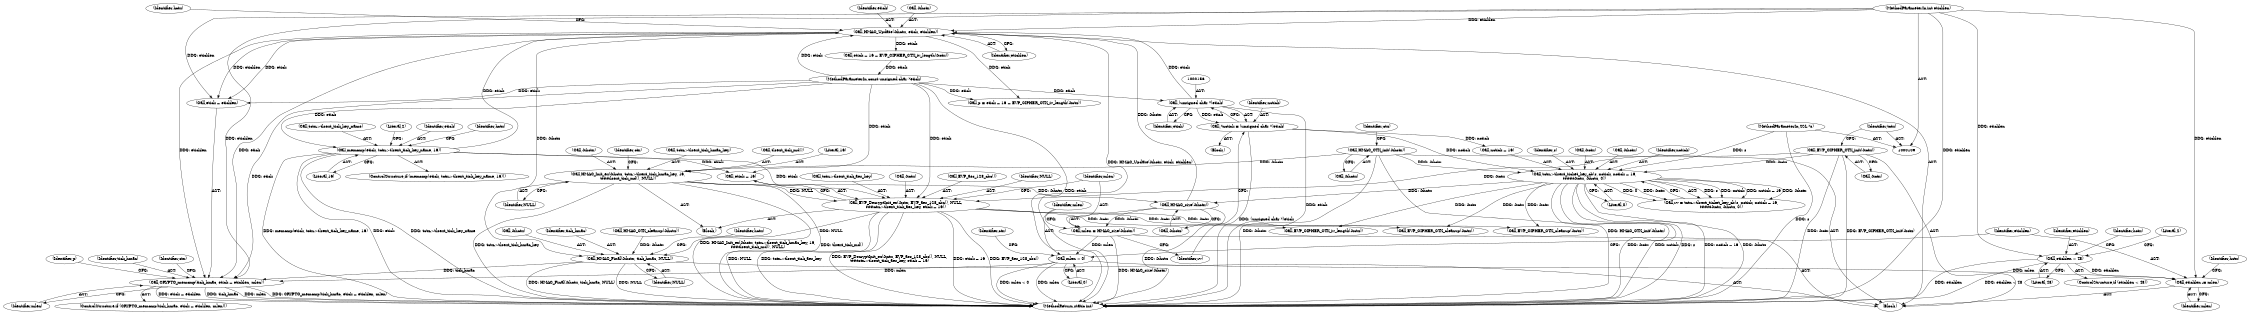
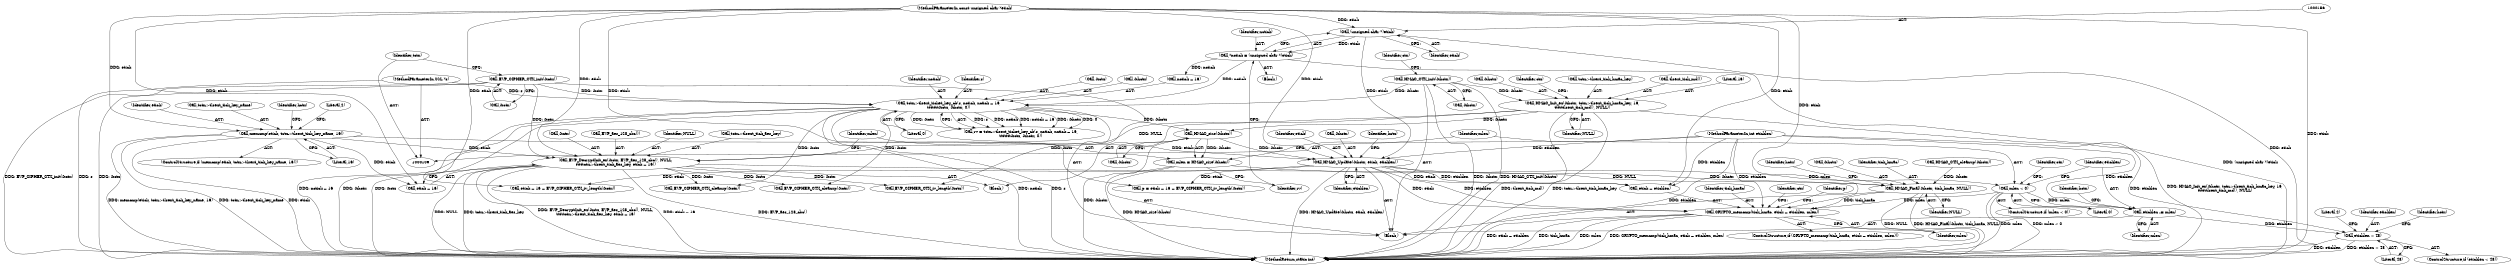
  digraph {
    n1 [label="(Call,CRYPTO_memcmp(tick_hmac, etick + eticklen, mlen))"]
    n2 [label="(ControlStructure,if (CRYPTO_memcmp(tick_hmac, etick + eticklen, mlen)))"]
    n3 [label="(Identifier,mlen)"]
    n4 [label="(MethodReturn,static int)"]
    n5 [label="(Call,HMAC_Final(&hctx, tick_hmac, NULL))"]
    n6 [label="(Block,)"]
    n7 [label="(Identifier,NULL)"]
    n8 [label="(Call,HMAC_CTX_cleanup(&hctx))"]
    n9 [label="(Call,HMAC_Update(&hctx, etick, eticklen))"]
    n10 [label="(Call,etick + eticklen)"]
    n11 [label="(Call,etick + 16 + EVP_CIPHER_CTX_iv_length(&ctx))"]
    n12 [label="(Identifier,eticklen)"]
    n13 [label="(Call,p = etick + 16 + EVP_CIPHER_CTX_iv_length(&ctx))"]
    n14 [label="(Call,HMAC_size(&hctx))"]
    n15 [label="(Call,mlen = HMAC_size(&hctx))"]
    n16 [label="(Call,&hctx)"]
    n17 [label="(Call,mlen < 0)"]
    n18 [label="(Identifier,rv)"]
    n19 [label="(Call,tctx->tlsext_ticket_key_cb(s, nctick, nctick + 16,\n\t\t\t\t\t\t\t&ctx, &hctx, 0))"]
    n20 [label="(Call,rv = tctx->tlsext_ticket_key_cb(s, nctick, nctick + 16,\n\t\t\t\t\t\t\t&ctx, &hctx, 0))"]
    n21 [label="(Call,EVP_CIPHER_CTX_cleanup(&ctx))"]
    n22 [label="(Call,EVP_CIPHER_CTX_iv_length(&ctx))"]
    n23 [label="(Literal,0)"]
    n24 [label="(Call,EVP_CIPHER_CTX_cleanup(&ctx))"]
    n25 [label="(MethodParameterIn,SSL *s)"]
    1000109
    n27 [label="(Call,*nctick = (unsigned char *)etick)"]
    n28 [label="(Call,(unsigned char *)etick)"]
    n29 [label="(Call,nctick + 16)"]
    n30 [label="(Block,)"]
    n31 [label="(Identifier,etick)"]
    n32 [label="(MethodParameterIn,const unsigned char *etick)"]
    n33 [label="(Call,memcmp(etick, tctx->tlsext_tick_key_name, 16))"]
    n34 [label="(Call,EVP_DecryptInit_ex(&ctx, EVP_aes_128_cbc(), NULL,\n\t\t\t\ttctx->tlsext_tick_aes_key, etick + 16))"]
    n35 [label="(Call,etick + 16)"]
    n36 [label="(ControlStructure,if (memcmp(etick, tctx->tlsext_tick_key_name, 16)))"]
    n37 [label="(Literal,16)"]
    n38 [label="(Block,)"]
    n39 [label="(Call,EVP_CIPHER_CTX_init(&ctx))"]
    n40 [label="(Call,&ctx)"]
    n41 [label="(Call,HMAC_CTX_init(&hctx))"]
    n42 [label="(Call,HMAC_Init_ex(&hctx, tctx->tlsext_tick_hmac_key, 16,\n\t\t\t\t\ttlsext_tick_md(), NULL))"]
    n43 [label="(Call,&hctx)"]
    n44 [label="(Identifier,NULL)"]
    n45 [label="(Call,eticklen -= mlen)"]
    n46 [label="(Identifier,mlen)"]
+   n47 [label="(ControlStructure,if (mlen < 0))"]
    n48 [label="(Literal,0)"]
    n49 [label="(Call,eticklen < 48)"]
    n50 [label="(Literal,48)"]
    n51 [label="(ControlStructure,if (eticklen < 48))"]
    n52 [label="(MethodParameterIn,int eticklen)"]
    n53 [label="(Identifier,hctx)"]
    n54 [label="(Identifier,ctx)"]
    n55 [label="(Identifier,ctx)"]
    n56 [label="(Identifier,nctick)"]
    n57 [label="(Identifier,hctx)"]
    n58 [label="(Call,&ctx)"]
    n59 [label="(Call,EVP_aes_128_cbc())"]
    n60 [label="(Identifier,hctx)"]
    n61 [label="(Literal,2)"]
    n62 [label="(Identifier,nctick)"]
    n63 [label="(Identifier,eticklen)"]
    n64 [label="(Call,tctx->tlsext_tick_hmac_key)"]
    n65 [label="(Identifier,etick)"]
    n66 [label="(Identifier,p)"]
    n67 [label="(Identifier,mlen)"]
    n68 [label="(Identifier,etick)"]
    n69 [label="(Call,tlsext_tick_md())"]
    n70 [label="(Literal,2)"]
    n71 [label="(Literal,16)"]
    n72 [label="(Identifier,ctx)"]
    n73 [label="(Identifier,tick_hmac)"]
    n74 [label="(Identifier,eticklen)"]
    n75 [label="(Call,&hctx)"]
    n76 [label="(Identifier,s)"]
    n77 [label="(Identifier,hctx)"]
    n78 [label="(Call,&ctx)"]
    n79 [label="(Identifier,ctx)"]
    n80 [label="(Identifier,tctx)"]
    n81 [label="(Identifier,NULL)"]
    n82 [label="(Identifier,mlen)"]
    n83 [label="(Identifier,hctx)"]
    n84 [label="(Call,tctx->tlsext_tick_key_name)"]
    n85 [label="(Call,&hctx)"]
    n86 [label="(Identifier,tick_hmac)"]
    n87 [label="(Call,&hctx)"]
    n88 [label="(Call,&hctx)"]
    n89 [label="(Call,tctx->tlsext_tick_aes_key)"]
    1000156
    n1 -> n2 [label="AST: "]
    n1 -> n3 [label="CFG: "]
    n1 -> n4 [label="DDG: etick + eticklen"]
    n1 -> n4 [label="DDG: tick_hmac"]
    n1 -> n4 [label="DDG: mlen"]
    n1 -> n4 [label="DDG: CRYPTO_memcmp(tick_hmac, etick + eticklen, mlen)"]
    n3 -> n1 [label="AST: "]
    n5 -> n1 [label="DDG: tick_hmac"]
    n5 -> n4 [label="DDG: NULL"]
    n5 -> n4 [label="DDG: HMAC_Final(&hctx, tick_hmac, NULL)"]
    n5 -> n6 [label="AST: "]
    n5 -> n7 [label="CFG: "]
    n7 -> n5 [label="AST: "]
    n8 -> n5 [label="DDG: &hctx"]
    n9 -> n1 [label="DDG: etick"]
    n9 -> n1 [label="DDG: eticklen"]
    n9 -> n4 [label="DDG: HMAC_Update(&hctx, etick, eticklen)"]
    n9 -> n5 [label="DDG: &hctx"]
    n9 -> n6 [label="AST: "]
    n9 -> n10 [label="DDG: etick"]
    n9 -> n10 [label="DDG: eticklen"]
    n9 -> n11 [label="DDG: etick"]
    n9 -> n12 [label="CFG: "]
    n9 -> n13 [label="DDG: etick"]
    n10 -> n1 [label="AST: "]
    n12 -> n9 [label="AST: "]
    n14 -> n4 [label="DDG: &hctx"]
    n14 -> n9 [label="DDG: &hctx"]
    n14 -> n15 [label="AST: "]
    n14 -> n15 [label="DDG: &hctx"]
    n14 -> n16 [label="CFG: "]
    n15 -> n4 [label="DDG: HMAC_size(&hctx)"]
    n15 -> n6 [label="AST: "]
    n15 -> n17 [label="DDG: mlen"]
    n15 -> n18 [label="CFG: "]
    n16 -> n14 [label="AST: "]
    n17 -> n1 [label="DDG: mlen"]
    n17 -> n4 [label="DDG: mlen < 0"]
    n17 -> n4 [label="DDG: mlen"]
    n17 -> n45 [label="DDG: mlen"]
+   n17 -> n47 [label="AST: "]
    n17 -> n48 [label="CFG: "]
    n18 -> n27 [label="CFG: "]
    n19 -> n4 [label="DDG: nctick + 16"]
    n19 -> n4 [label="DDG: &hctx"]
    n19 -> n4 [label="DDG: &ctx"]
    n19 -> n4 [label="DDG: nctick"]
    n19 -> n4 [label="DDG: s"]
    n19 -> n14 [label="DDG: &hctx"]
    n19 -> n20 [label="AST: "]
    n19 -> n20 [label="DDG: s"]
    n19 -> n20 [label="DDG: nctick"]
    n19 -> n20 [label="DDG: nctick + 16"]
    n19 -> n20 [label="DDG: &hctx"]
    n19 -> n20 [label="DDG: 0"]
    n19 -> n20 [label="DDG: &ctx"]
    n19 -> n21 [label="DDG: &ctx"]
    n19 -> n22 [label="DDG: &ctx"]
    n19 -> n23 [label="CFG: "]
    n19 -> n24 [label="DDG: &ctx"]
    n20 -> n19 [label="CFG: "]
    n23 -> n19 [label="AST: "]
    n25 -> n4 [label="DDG: s"]
    n25 -> n19 [label="DDG: s"]
    n25 -> 1000109 [label="AST: "]
    n27 -> n4 [label="DDG: (unsigned char *)etick"]
    n27 -> n19 [label="DDG: nctick"]
    n27 -> n28 [label="CFG: "]
    n27 -> n29 [label="DDG: nctick"]
    n27 -> n30 [label="AST: "]
    n28 -> n4 [label="DDG: etick"]
    n28 -> n9 [label="DDG: etick"]
    n28 -> n27 [label="AST: "]
    n28 -> n27 [label="DDG: etick"]
    n28 -> n31 [label="CFG: "]
    n29 -> n19 [label="AST: "]
    n31 -> n28 [label="AST: "]
    n32 -> n1 [label="DDG: etick"]
    n32 -> n4 [label="DDG: etick"]
    n32 -> n9 [label="DDG: etick"]
    n32 -> n10 [label="DDG: etick"]
-   n11 -> n32 [label="DDG: etick"]
+   n32 -> n11 [label="DDG: etick"]
    n32 -> n13 [label="DDG: etick"]
    n32 -> n28 [label="DDG: etick"]
    n32 -> n33 [label="DDG: etick"]
    n32 -> n34 [label="DDG: etick"]
    n32 -> n35 [label="DDG: etick"]
    n33 -> n4 [label="DDG: memcmp(etick, tctx->tlsext_tick_key_name, 16)"]
    n33 -> n4 [label="DDG: tctx->tlsext_tick_key_name"]
    n33 -> n4 [label="DDG: etick"]
    n33 -> n9 [label="DDG: etick"]
    n33 -> n34 [label="DDG: etick"]
    n33 -> n35 [label="DDG: etick"]
    n33 -> n36 [label="AST: "]
    n33 -> n37 [label="CFG: "]
    n34 -> n4 [label="DDG: NULL"]
    n34 -> n4 [label="DDG: tctx->tlsext_tick_aes_key"]
    n34 -> n4 [label="DDG: EVP_DecryptInit_ex(&ctx, EVP_aes_128_cbc(), NULL,\n\t\t\t\ttctx->tlsext_tick_aes_key, etick + 16)"]
    n34 -> n4 [label="DDG: etick + 16"]
    n34 -> n4 [label="DDG: EVP_aes_128_cbc()"]
    n34 -> n5 [label="DDG: NULL"]
    n34 -> n21 [label="DDG: &ctx"]
    n34 -> n22 [label="DDG: &ctx"]
    n34 -> n24 [label="DDG: &ctx"]
    n34 -> n35 [label="CFG: "]
    n34 -> n38 [label="AST: "]
    n35 -> n34 [label="AST: "]
    n37 -> n33 [label="AST: "]
    n39 -> n4 [label="DDG: EVP_CIPHER_CTX_init(&ctx)"]
    n39 -> n4 [label="DDG: &ctx"]
    n39 -> n6 [label="AST: "]
    n39 -> n19 [label="DDG: &ctx"]
    n39 -> n34 [label="DDG: &ctx"]
    n39 -> n40 [label="CFG: "]
    n40 -> n39 [label="AST: "]
    n41 -> n4 [label="DDG: &hctx"]
    n41 -> n4 [label="DDG: HMAC_CTX_init(&hctx)"]
    n41 -> n6 [label="AST: "]
    n41 -> n19 [label="DDG: &hctx"]
    n41 -> n42 [label="DDG: &hctx"]
    n41 -> n43 [label="CFG: "]
    n42 -> n4 [label="DDG: tlsext_tick_md()"]
    n42 -> n4 [label="DDG: tctx->tlsext_tick_hmac_key"]
    n42 -> n4 [label="DDG: HMAC_Init_ex(&hctx, tctx->tlsext_tick_hmac_key, 16,\n\t\t\t\t\ttlsext_tick_md(), NULL)"]
    n42 -> n14 [label="DDG: &hctx"]
    n42 -> n34 [label="DDG: NULL"]
    n42 -> n38 [label="AST: "]
    n42 -> n44 [label="CFG: "]
    n43 -> n41 [label="AST: "]
    n44 -> n42 [label="AST: "]
    n45 -> n6 [label="AST: "]
    n45 -> n46 [label="CFG: "]
    n46 -> n45 [label="AST: "]
    n48 -> n17 [label="AST: "]
    n49 -> n4 [label="DDG: eticklen < 48"]
    n49 -> n4 [label="DDG: eticklen"]
-   n49 -> n45 [label="DDG: eticklen"]
+   n45 -> n49 [label="DDG: eticklen"]
    n49 -> n50 [label="CFG: "]
    n49 -> n51 [label="AST: "]
    n50 -> n49 [label="AST: "]
    n52 -> n1 [label="DDG: eticklen"]
    n52 -> n4 [label="DDG: eticklen"]
    n52 -> n9 [label="DDG: eticklen"]
    n52 -> n10 [label="DDG: eticklen"]
    n52 -> 1000109 [label="AST: "]
    n52 -> n45 [label="DDG: eticklen"]
    n52 -> n49 [label="DDG: eticklen"]
    n53 -> n9 [label="CFG: "]
    n54 -> n41 [label="CFG: "]
    n55 -> n1 [label="CFG: "]
    n56 -> n19 [label="AST: "]
    n57 -> n5 [label="CFG: "]
    n58 -> n34 [label="AST: "]
    n59 -> n34 [label="AST: "]
    n60 -> n33 [label="CFG: "]
    n61 -> n33 [label="CFG: "]
    n62 -> n27 [label="AST: "]
    n63 -> n17 [label="CFG: "]
    n63 -> n45 [label="AST: "]
    n64 -> n42 [label="AST: "]
    n65 -> n9 [label="AST: "]
    n66 -> n1 [label="CFG: "]
    n67 -> n15 [label="CFG: "]
    n67 -> n17 [label="AST: "]
    n68 -> n33 [label="AST: "]
    n69 -> n42 [label="AST: "]
    n70 -> n49 [label="CFG: "]
    n71 -> n42 [label="AST: "]
    n72 -> n17 [label="CFG: "]
    n73 -> n1 [label="AST: "]
    n74 -> n49 [label="AST: "]
    n75 -> n42 [label="AST: "]
    n76 -> n19 [label="AST: "]
    n77 -> n49 [label="CFG: "]
    n78 -> n19 [label="AST: "]
    n79 -> n42 [label="CFG: "]
    n80 -> 1000109 [label="AST: "]
    n80 -> n39 [label="CFG: "]
    n81 -> n34 [label="AST: "]
    n82 -> n15 [label="AST: "]
    n82 -> n34 [label="CFG: "]
    n83 -> n45 [label="CFG: "]
    n84 -> n33 [label="AST: "]
    n85 -> n5 [label="AST: "]
    n86 -> n5 [label="AST: "]
    n87 -> n9 [label="AST: "]
    n88 -> n19 [label="AST: "]
    n89 -> n34 [label="AST: "]
    1000156 -> n28 [label="AST: "]
  }
